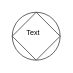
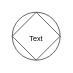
  <mxCell id="0" />
  <mxCell id="1" parent="0" />
  <mxCell id="2" value="" style="ellipse;whiteSpace=wrap;html=1;" vertex="1" parent="1"><mxGeometry x="20" y="20" width="80" height="80" as="geometry" /></mxCell>
  <mxCell id="3" value="" style="rhombus;whiteSpace=wrap;html=1;" vertex="1" parent="1"><mxGeometry x="20" y="20" width="80" height="80" as="geometry" /></mxCell>
- <mxCell id="4" value="Text" style="text;strokeColor=none;align=center;fillColor=none;html=1;verticalAlign=middle;whiteSpace=wrap;rounded=0;" vertex="1" parent="1"><mxGeometry x="25" y="40" width="60" height="30" as="geometry" /></mxCell>
+ <mxCell id="4" value="Text" style="text;strokeColor=none;align=center;fillColor=none;html=1;verticalAlign=middle;whiteSpace=wrap;rounded=0;" vertex="1" parent="1"><mxGeometry x="30" y="50" width="60" height="30" as="geometry" /></mxCell>
